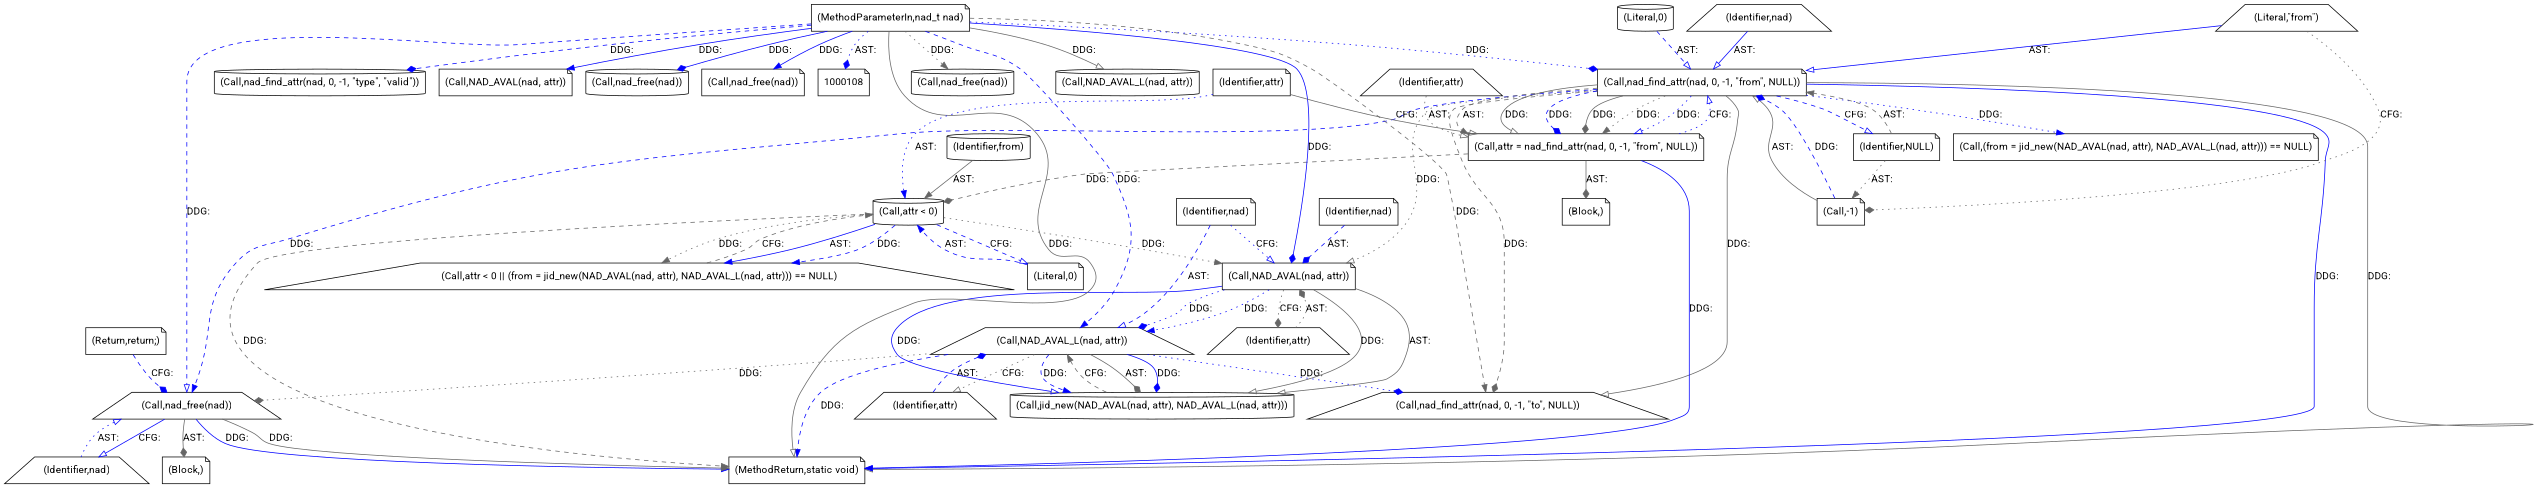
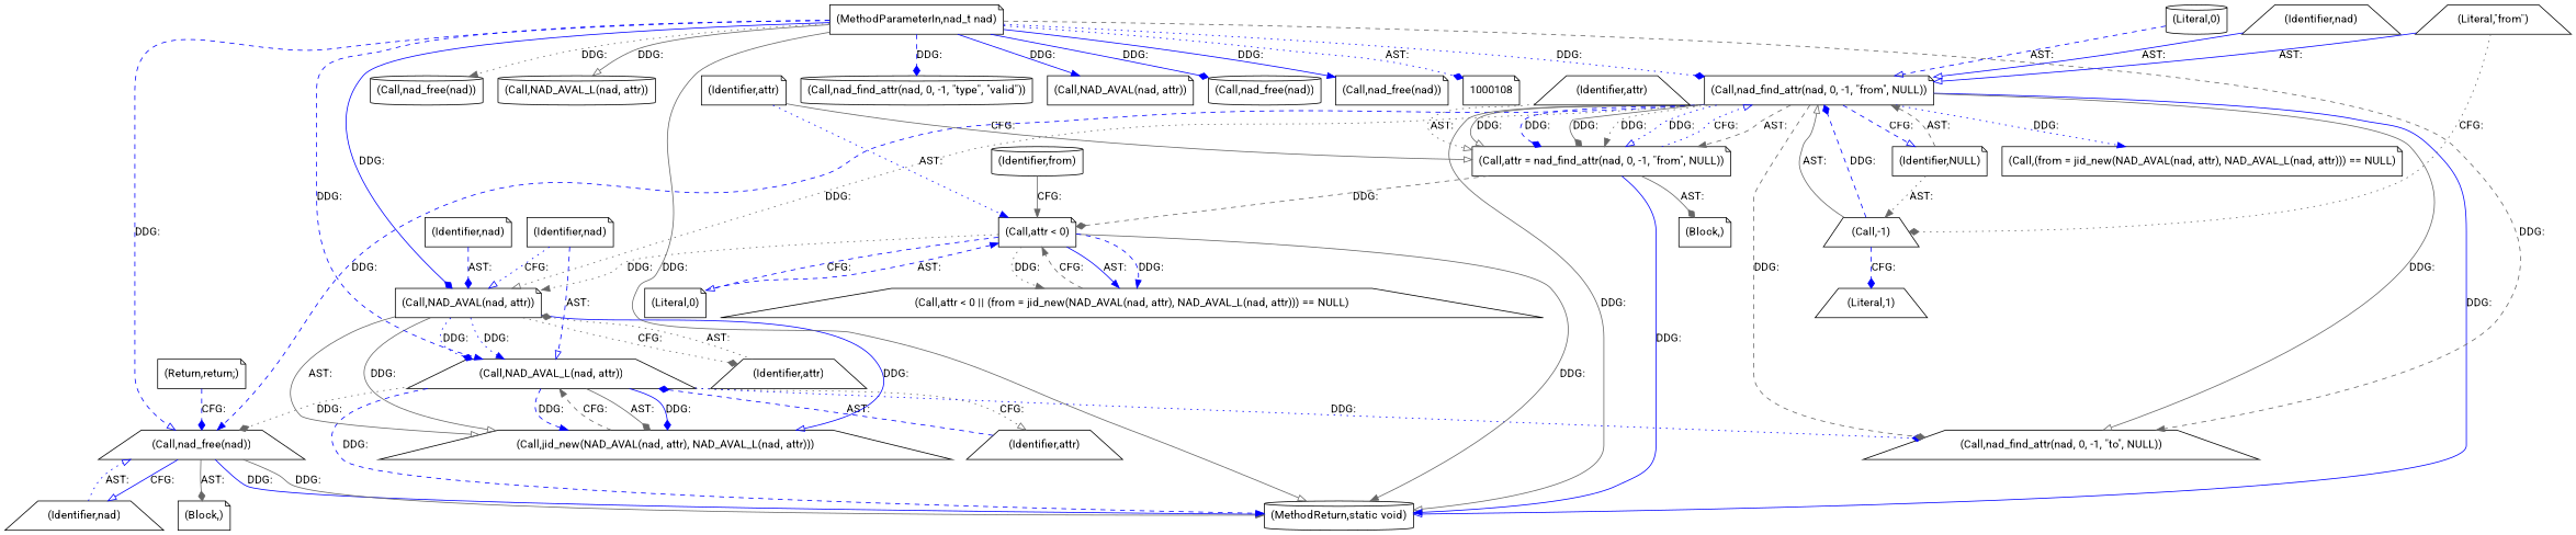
  digraph {
    fontname=Roboto
    node [fontname=Roboto shape=note]
    edge [arrowhead=normal color=blue fontname=Roboto style=solid]
    n1 [label="(Call,nad_free(nad))" shape=trapezium]
    n2 [label="(Block,)"]
    n3 [label="(Identifier,nad)" shape=trapezium]
-   n4 [label="(MethodReturn,static void)"]
+   n4 [label="(MethodReturn,static void)" shape=cylinder]
    n5 [label="(Call,NAD_AVAL_L(nad, attr))" shape=trapezium]
-   n6 [label="(Call,jid_new(NAD_AVAL(nad, attr), NAD_AVAL_L(nad, attr)))" shape=cylinder]
+   n6 [label="(Call,jid_new(NAD_AVAL(nad, attr), NAD_AVAL_L(nad, attr)))" shape=trapezium]
    n7 [label="(Identifier,attr)" shape=trapezium]
    n8 [label="(Call,nad_find_attr(nad, 0, -1, \"to\", NULL))" shape=trapezium]
    n9 [label="(Call,NAD_AVAL(nad, attr))"]
    n10 [label="(Identifier,attr)" shape=trapezium]
    n11 [label="(Call,nad_find_attr(nad, 0, -1, \"from\", NULL))"]
    n12 [label="(Call,attr = nad_find_attr(nad, 0, -1, \"from\", NULL))"]
    n13 [label="(Identifier,NULL)"]
    n14 [label="(Call,(from = jid_new(NAD_AVAL(nad, attr), NAD_AVAL_L(nad, attr))) == NULL)"]
-   n15 [label="(Call,attr < 0)" shape=cylinder]
+   n15 [label="(Call,attr < 0)"]
    n16 [label="(Block,)"]
-   n17 [label="(Call,-1)"]
+   n17 [label="(Call,-1)" shape=trapezium]
    n18 [label="(MethodParameterIn,nad_t nad)"]
    n19 [label="(Call,nad_free(nad))" shape=cylinder]
    n20 [label="(Call,NAD_AVAL_L(nad, attr))" shape=cylinder]
    n21 [label="(Call,nad_find_attr(nad, 0, -1, \"type\", \"valid\"))" shape=cylinder]
    n22 [label="(Call,NAD_AVAL(nad, attr))"]
    n23 [label="(Call,nad_free(nad))" shape=cylinder]
    n24 [label="(Call,nad_free(nad))"]
    1000108
+   n26 [label="(Literal,1)" shape=trapezium]
    n27 [label="(Literal,0)"]
    n28 [label="(Call,attr < 0 || (from = jid_new(NAD_AVAL(nad, attr), NAD_AVAL_L(nad, attr))) == NULL)" shape=trapezium]
    n29 [label="(Identifier,attr)" shape=trapezium]
    n30 [label="(Identifier,nad)"]
    n31 [label="(Identifier,attr)"]
    n32 [label="(Identifier,nad)" shape=trapezium]
    n33 [label="(Literal,\"from\")" shape=trapezium]
    n34 [label="(Identifier,nad)"]
    n35 [label="(Identifier,from)" shape=cylinder]
    n36 [label="(Literal,0)" shape=cylinder]
    n37 [label="(Return,return;)"]
    n1 -> n2 [arrowhead=diamond color=gray40 label="AST: "]
    n1 -> n3 [arrowhead=onormal label="CFG: "]
    n1 -> n4 [label="DDG: "]
    n1 -> n4 [color=gray40 label="DDG: "]
    n3 -> n1 [arrowhead=onormal label="AST: " style=dotted]
    n5 -> n1 [arrowhead=diamond color=gray40 label="DDG: " style=dotted]
    n5 -> n4 [label="DDG: " style=dashed]
    n5 -> n6 [arrowhead=diamond color=gray40 label="AST: "]
    n5 -> n6 [arrowhead=diamond label="DDG: "]
    n5 -> n6 [label="DDG: " style=dashed]
    n5 -> n7 [arrowhead=onormal color=gray40 label="CFG: " style=dotted]
    n5 -> n8 [arrowhead=diamond label="DDG: " style=dotted]
    n6 -> n5 [color=gray40 label="CFG: " style=dashed]
    n7 -> n5 [arrowhead=diamond label="AST: " style=dashed]
    n9 -> n5 [label="DDG: " style=dotted]
    n9 -> n5 [arrowhead=diamond label="DDG: " style=dotted]
    n9 -> n6 [arrowhead=onormal color=gray40 label="AST: "]
    n9 -> n6 [arrowhead=onormal label="DDG: "]
    n9 -> n6 [arrowhead=onormal color=gray40 label="DDG: "]
    n9 -> n10 [arrowhead=diamond color=gray40 label="CFG: " style=dotted]
    n10 -> n9 [arrowhead=diamond color=gray40 label="AST: " style=dotted]
    n11 -> n1 [label="DDG: " style=dashed]
    n11 -> n4 [arrowhead=onormal label="DDG: "]
    n11 -> n4 [arrowhead=onormal color=gray40 label="DDG: "]
    n11 -> n8 [arrowhead=diamond color=gray40 label="DDG: " style=dashed]
    n11 -> n8 [arrowhead=onormal color=gray40 label="DDG: "]
    n11 -> n9 [arrowhead=onormal color=gray40 label="DDG: " style=dotted]
    n11 -> n12 [color=gray40 label="AST: " style=dashed]
    n11 -> n12 [arrowhead=onormal color=gray40 label="DDG: "]
    n11 -> n12 [arrowhead=diamond label="DDG: " style=dashed]
    n11 -> n12 [arrowhead=diamond color=gray40 label="DDG: "]
    n11 -> n12 [color=gray40 label="DDG: " style=dotted]
    n11 -> n12 [arrowhead=onormal label="DDG: " style=dotted]
    n11 -> n13 [arrowhead=onormal label="CFG: " style=dashed]
    n11 -> n14 [label="DDG: " style=dotted]
    n12 -> n4 [label="DDG: "]
    n12 -> n11 [arrowhead=onormal label="CFG: " style=dotted]
    n12 -> n15 [arrowhead=diamond color=gray40 label="DDG: " style=dashed]
    n12 -> n16 [arrowhead=diamond color=gray40 label="AST: "]
    n13 -> n11 [color=gray40 label="AST: " style=dashed]
    n13 -> n17 [color=gray40 label="AST: " style=dotted]
-   n15 -> n4 [color=gray40 label="DDG: " style=dashed]
+   n15 -> n4 [color=gray40 label="DDG: "]
    n15 -> n9 [color=gray40 label="DDG: " style=dotted]
    n15 -> n27 [arrowhead=onormal label="CFG: " style=dashed]
    n15 -> n28 [label="AST: "]
    n15 -> n28 [label="DDG: " style=dashed]
    n15 -> n28 [color=gray40 label="DDG: " style=dotted]
    n17 -> n11 [arrowhead=onormal color=gray40 label="AST: "]
    n17 -> n11 [arrowhead=diamond label="DDG: " style=dashed]
+   n17 -> n26 [arrowhead=diamond label="CFG: " style=dashed]
    n18 -> n1 [arrowhead=onormal label="DDG: " style=dashed]
    n18 -> n4 [arrowhead=onormal color=gray40 label="DDG: "]
    n18 -> n5 [label="DDG: " style=dashed]
    n18 -> n8 [color=gray40 label="DDG: " style=dashed]
    n18 -> n9 [arrowhead=diamond label="DDG: "]
    n18 -> n11 [arrowhead=diamond label="DDG: " style=dotted]
    n18 -> n19 [color=gray40 label="DDG: " style=dotted]
    n18 -> n20 [arrowhead=onormal color=gray40 label="DDG: "]
    n18 -> n21 [arrowhead=diamond label="DDG: " style=dashed]
    n18 -> n22 [label="DDG: "]
    n18 -> n23 [arrowhead=diamond label="DDG: "]
    n18 -> n24 [label="DDG: "]
    n18 -> 1000108 [arrowhead=diamond label="AST: " style=dotted]
    n27 -> n15 [label="AST: " style=dashed]
    n28 -> n15 [color=gray40 label="CFG: " style=dashed]
    n29 -> n12 [arrowhead=onormal color=gray40 label="AST: " style=dotted]
    n30 -> n5 [arrowhead=onormal label="AST: " style=dashed]
    n30 -> n9 [arrowhead=onormal label="CFG: " style=dotted]
    n31 -> n12 [arrowhead=onormal color=gray40 label="CFG: "]
    n31 -> n15 [label="AST: " style=dotted]
    n32 -> n11 [arrowhead=onormal label="AST: "]
    n33 -> n11 [arrowhead=onormal label="AST: "]
    n33 -> n17 [arrowhead=diamond color=gray40 label="CFG: " style=dotted]
    n34 -> n9 [arrowhead=diamond label="AST: " style=dashed]
-   n35 -> n15 [color=gray40 label="AST: "]
+   n35 -> n15 [color=gray40 label="CFG: "]
    n36 -> n11 [arrowhead=onormal label="AST: " style=dashed]
    n37 -> n1 [arrowhead=diamond label="CFG: " style=dashed]
  }
